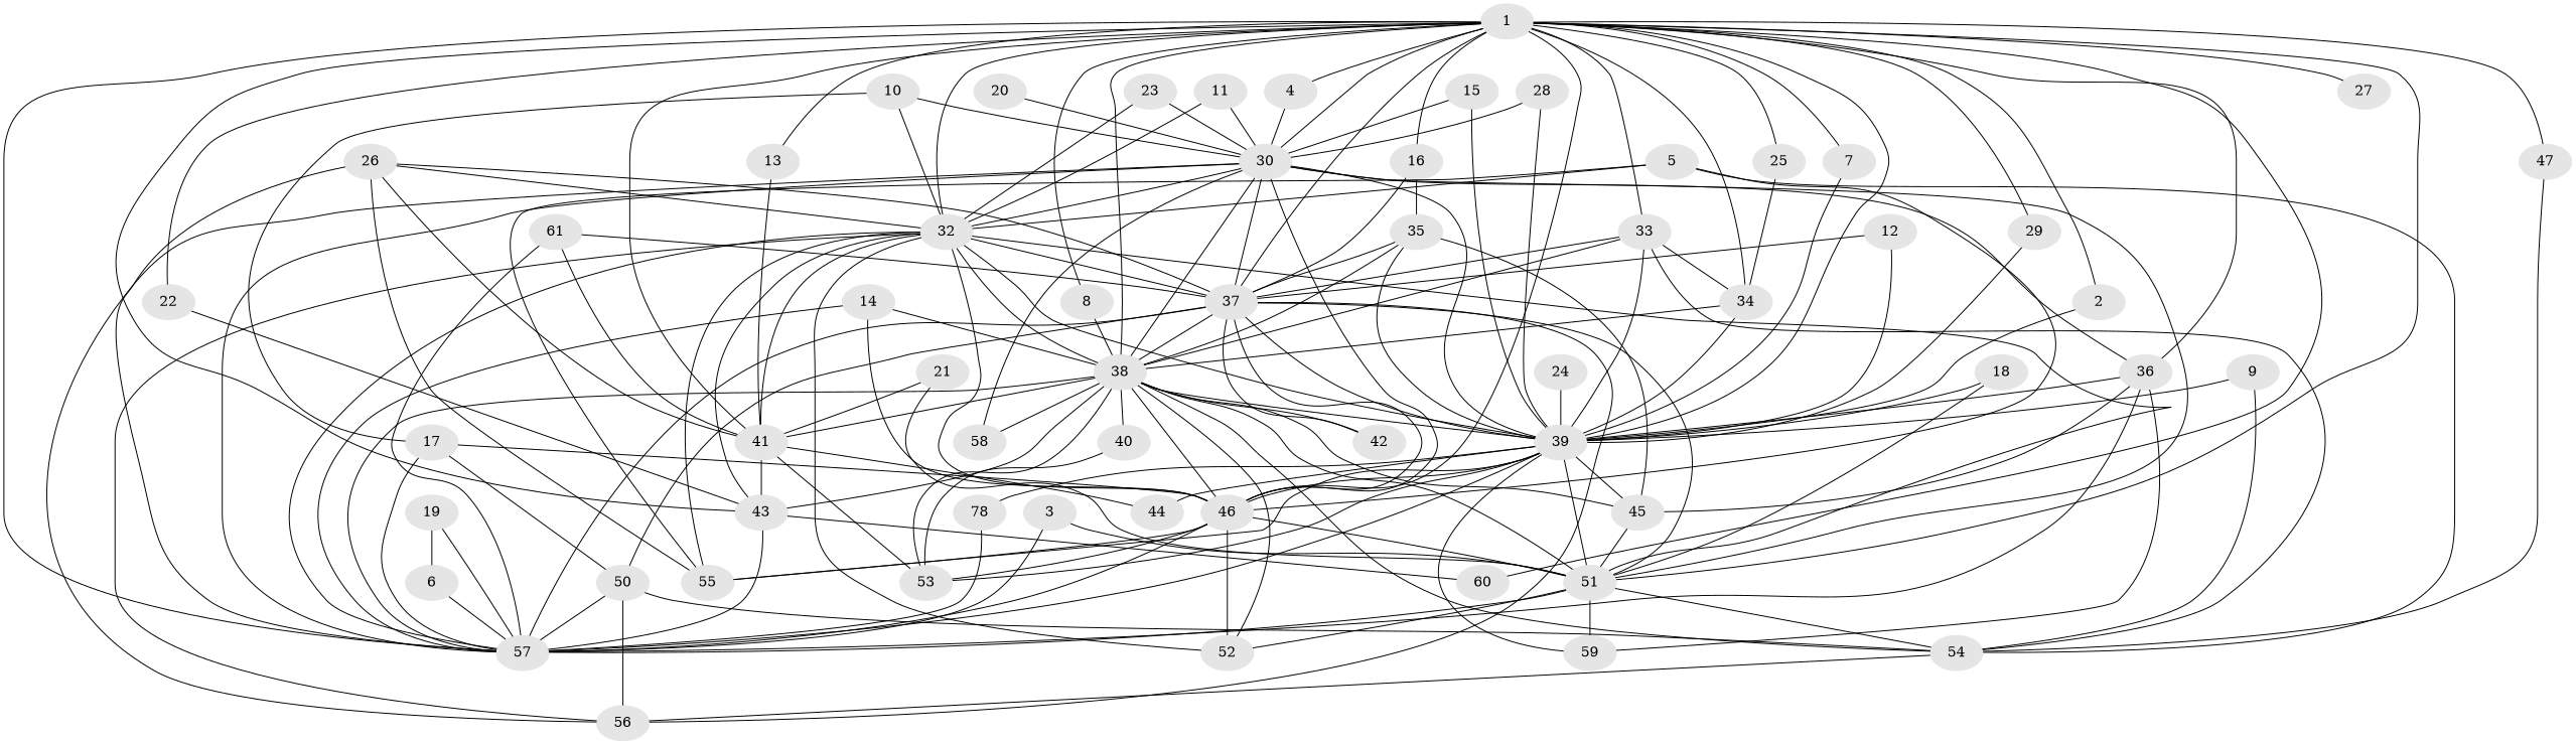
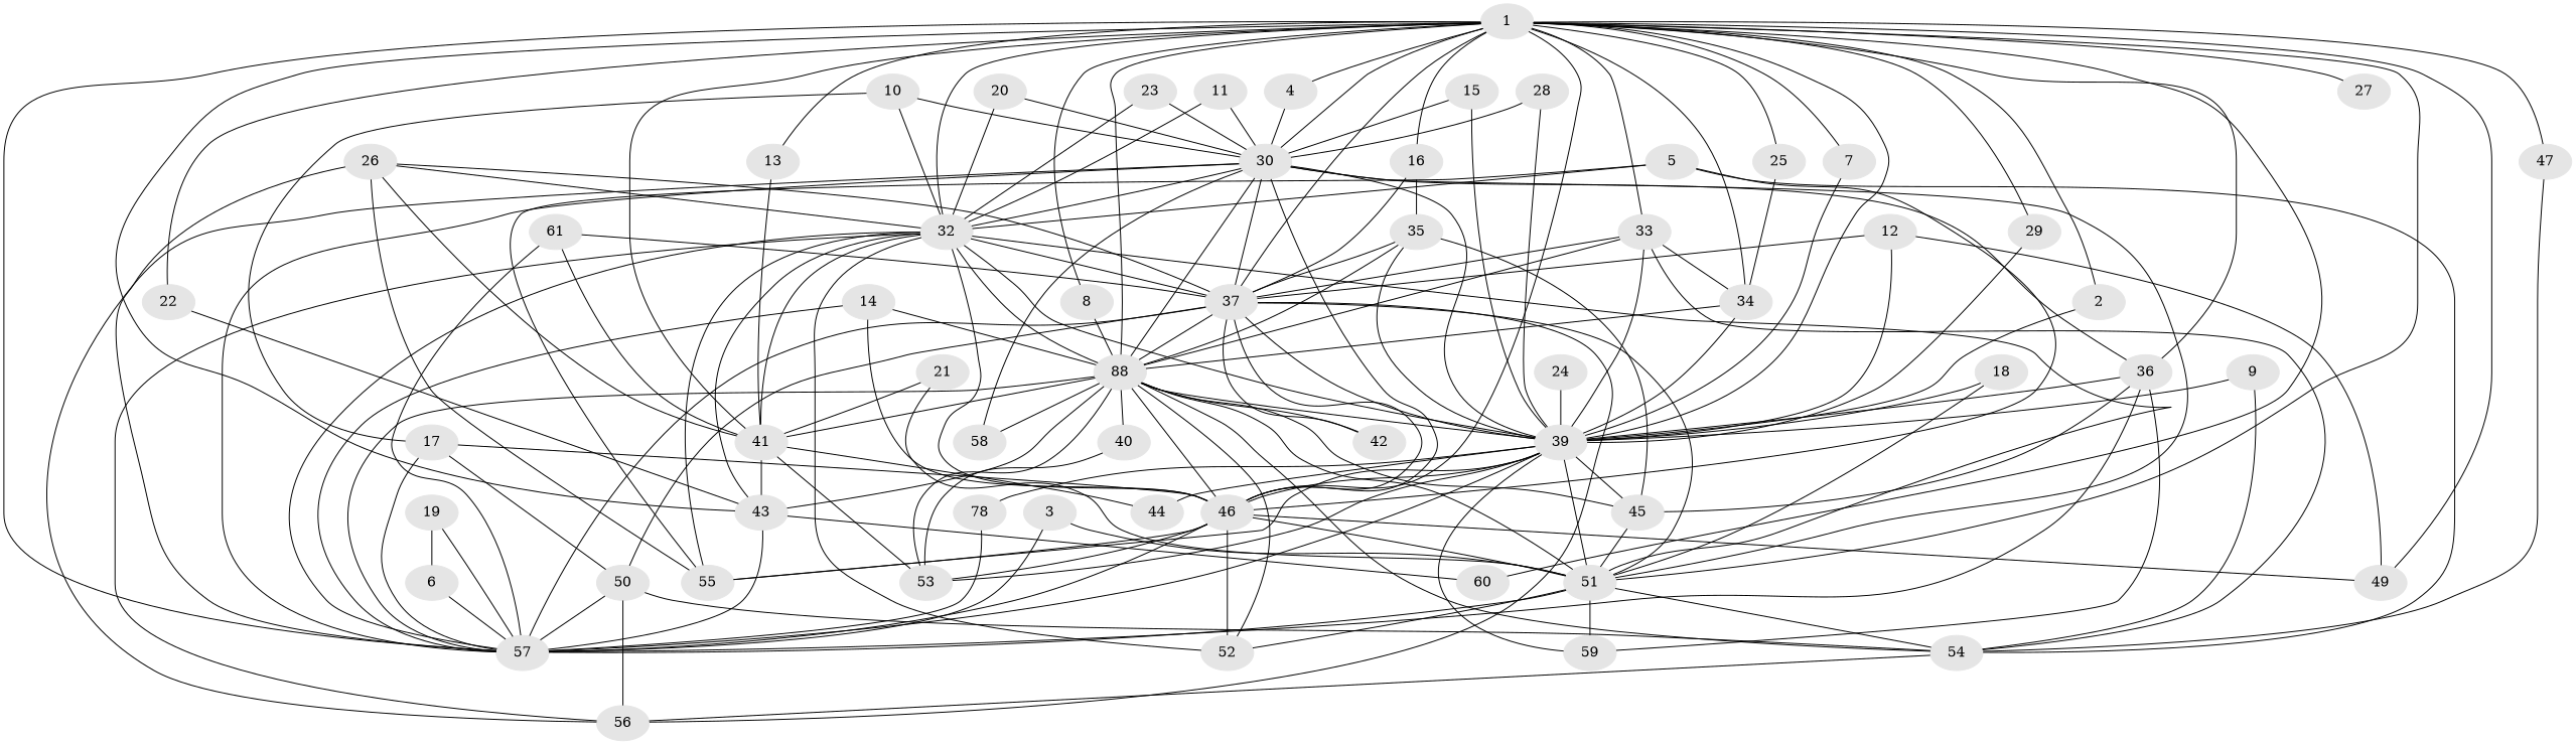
  graph {
    node [color=gray90 style=filled]
    edge [weight=1.0]
    1
    2
    4
    7
    8
    13
    16
    22
    25
    27
    29
    30
    32
    33
    34
    36
    37
-   38
+   38 [label=88]
    39
    41
    43
    46
    47
+   49
    51
    57
    60
    35
    56
    58
    55
    52
    54
    45
    59
    50
    42
    40
    53
    44
    n41 [label=78]
    3
    5
    6
    9
    10
    17
    11
    12
    14
    15
    18
    19
    20
    21
    23
    24
    26
    28
    n60 [label=61]
    1 -- 2
    1 -- 4 [weight=2.0]
    1 -- 7
    1 -- 8
    1 -- 13
    1 -- 16
    1 -- 22
    1 -- 25
    1 -- 27 [weight=2.0]
    1 -- 29
    1 -- 30 [weight=3.0]
    1 -- 32 [weight=2.0]
    1 -- 33
    1 -- 34 [weight=3.0]
    1 -- 36
    1 -- 37 [weight=2.0]
    1 -- 38 [weight=4.0]
    1 -- 39 [weight=3.0]
    1 -- 41
    1 -- 43
    1 -- 46 [weight=2.0]
    1 -- 47
+   1 -- 49
    1 -- 51 [weight=2.0]
    1 -- 57 [weight=2.0]
    1 -- 60
    2 -- 39
    4 -- 30
    7 -- 39
    8 -- 38
    13 -- 41
    16 -- 37
    16 -- 35
    22 -- 43
    25 -- 34
    29 -- 39
    30 -- 32
    30 -- 36
    30 -- 37
    30 -- 38
    30 -- 39
    30 -- 46
    30 -- 51
    30 -- 57
    30 -- 56
    30 -- 58
    32 -- 37
    32 -- 38 [weight=2.0]
    32 -- 39
    32 -- 41
    32 -- 43
    32 -- 46 [weight=2.0]
    32 -- 51
    32 -- 57
    32 -- 56
    32 -- 55
    32 -- 52
    33 -- 34
    33 -- 37
    33 -- 38
    33 -- 39
    33 -- 54
    34 -- 38
    34 -- 39
    36 -- 39
    36 -- 57
    36 -- 45
    36 -- 59
    37 -- 38
    37 -- 39
    37 -- 46
    37 -- 51 [weight=2.0]
    37 -- 57
    37 -- 56
    37 -- 50
    37 -- 42
    38 -- 39 [weight=2.0]
    38 -- 41
    38 -- 43
    38 -- 46
    38 -- 51 [weight=2.0]
    38 -- 57 [weight=2.0]
    38 -- 58
    38 -- 52
    38 -- 54
    38 -- 45 [weight=2.0]
    38 -- 42
    38 -- 40
    38 -- 53
    39 -- 46 [weight=2.0]
    39 -- 51
    39 -- 57
    39 -- 55
    39 -- 45
    39 -- 59
    39 -- 53
    39 -- 44
    39 -- n41
    41 -- 43
    41 -- 53
    41 -- 44
    43 -- 57
    43 -- 60
+   46 -- 49 [weight=2.0]
    46 -- 51
    46 -- 57
    46 -- 55
    46 -- 52 [weight=2.0]
    46 -- 53
    47 -- 54
    51 -- 57 [weight=3.0]
    51 -- 52
    51 -- 54
    51 -- 59
    35 -- 37
    35 -- 38
    35 -- 39
    35 -- 45
    54 -- 56
    45 -- 51
    50 -- 57
    50 -- 56
    50 -- 54
    40 -- 53
    n41 -- 57
    3 -- 51
    3 -- 57
    5 -- 32
    5 -- 46
    5 -- 55
    5 -- 54
    6 -- 57
    9 -- 39
    9 -- 54
    10 -- 30
    10 -- 32
    10 -- 17
    17 -- 46
    17 -- 57
    17 -- 50
    11 -- 30
    11 -- 32
    12 -- 37
    12 -- 39
+   12 -- 49
    14 -- 38
    14 -- 46
    14 -- 57
    15 -- 30
    15 -- 39
    18 -- 39
    18 -- 51
    19 -- 57
    19 -- 6
    20 -- 30
+   20 -- 32
    21 -- 41
    21 -- 51
    23 -- 30
    23 -- 32
    24 -- 39
    26 -- 32
    26 -- 37
    26 -- 41
    26 -- 57
    26 -- 55
    28 -- 30
    28 -- 39
    n60 -- 37 [weight=2.0]
    n60 -- 41
    n60 -- 57 [weight=2.0]
  }
